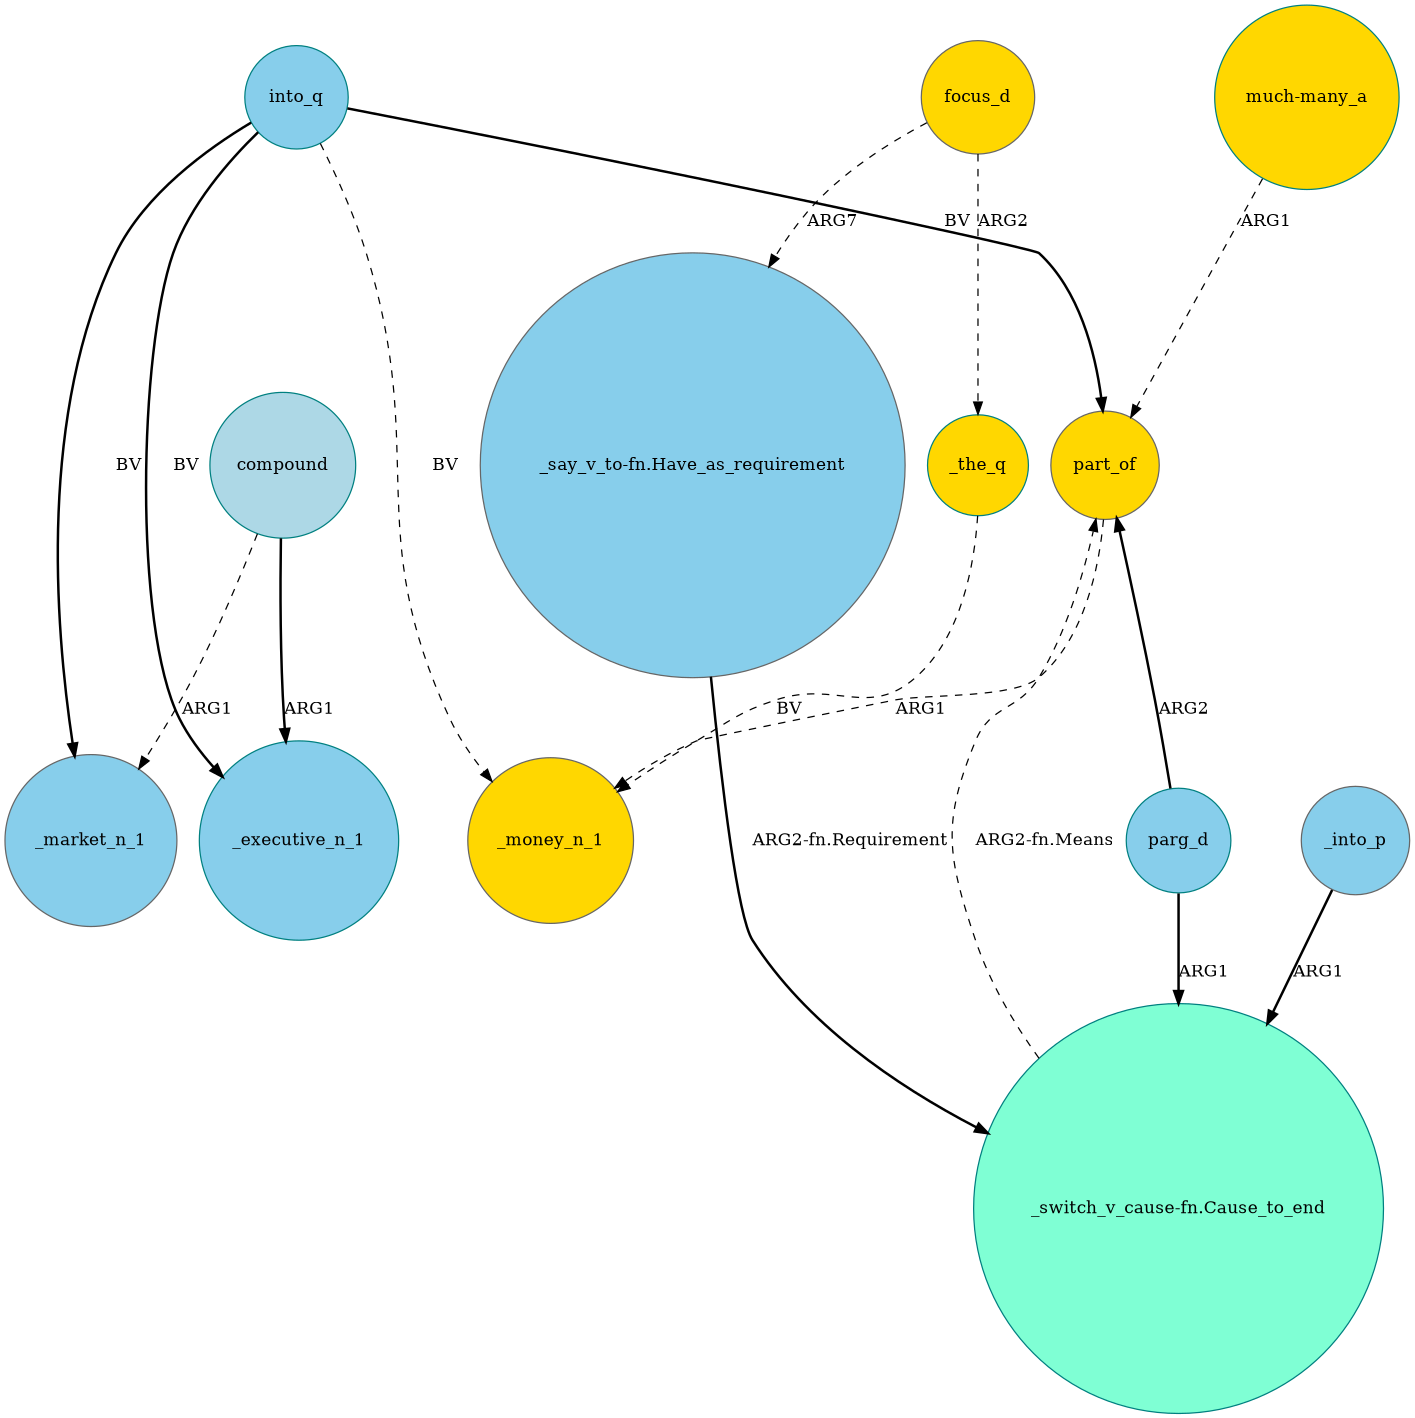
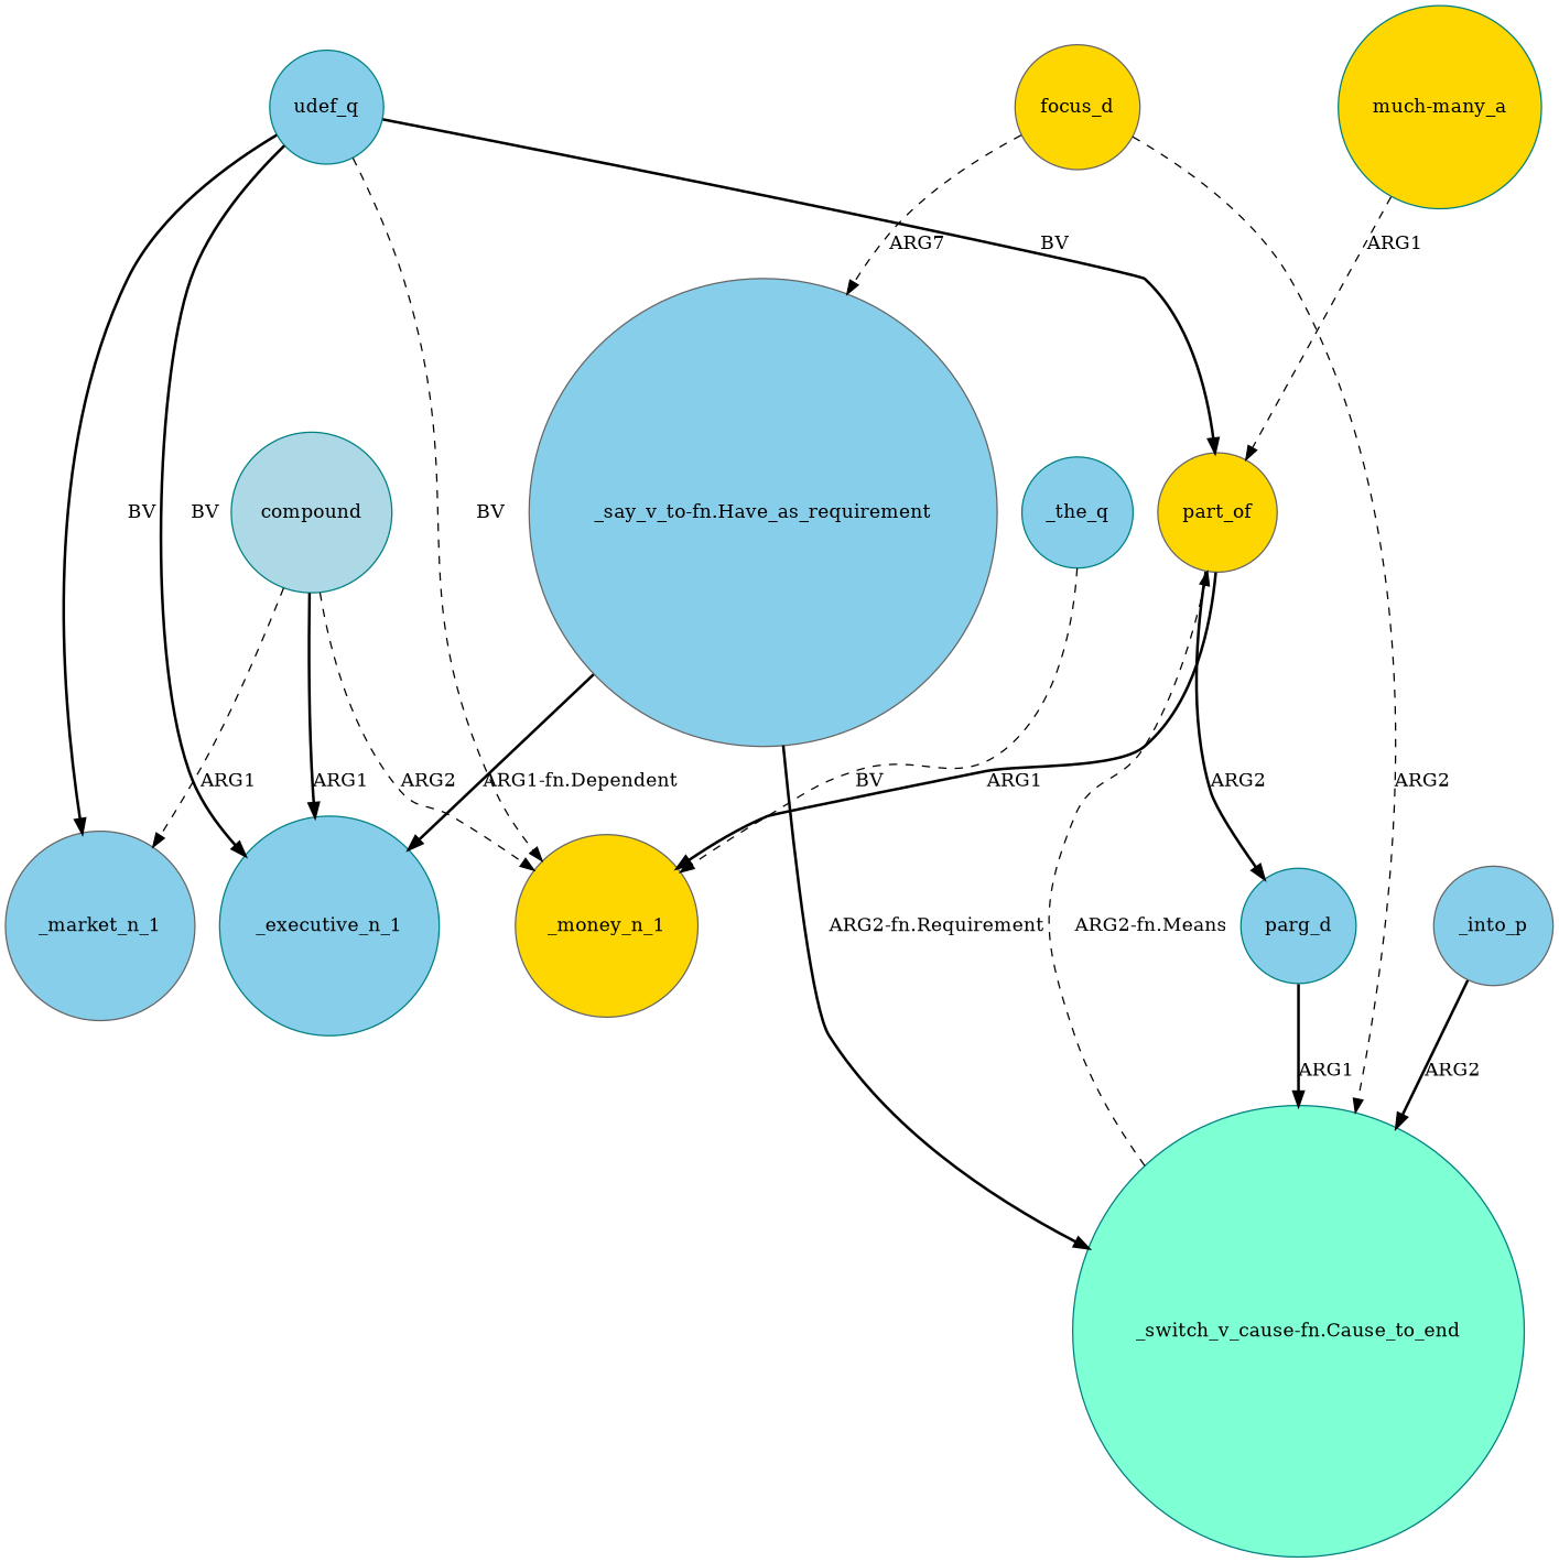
  digraph {
    node [color=teal fillcolor=skyblue shape=circle style=filled]
    edge [style=dashed]
    compound [fillcolor=lightblue]
    _market_n_1 [color=gray40]
    _executive_n_1
    _money_n_1 [color=gray40 fillcolor=gold]
-   udef_q [label=into_q]
+   udef_q
    part_of [color=gray40 fillcolor=gold]
    parg_d
    "_switch_v_cause-fn.Cause_to_end" [fillcolor=aquamarine]
    "_say_v_to-fn.Have_as_requirement" [color=gray40]
    _into_p [color=gray40]
    focus_d [color=gray40 fillcolor=gold]
-   _the_q [fillcolor=gold]
+   _the_q
    "much-many_a" [fillcolor=gold]
    compound -> _market_n_1 [label=ARG1]
    compound -> _executive_n_1 [label=ARG1 style=bold]
+   compound -> _money_n_1 [label=ARG2]
    udef_q -> _market_n_1 [label=BV style=bold]
    udef_q -> _executive_n_1 [label=BV style=bold]
    udef_q -> _money_n_1 [label=BV]
    udef_q -> part_of [label=BV style=bold]
-   part_of -> _money_n_1 [label=ARG1]
-   parg_d -> part_of [label=ARG2 style=bold]
+   part_of -> _money_n_1 [label=ARG1 style=bold]
+   part_of -> parg_d [label=ARG2 style=bold]
    parg_d -> "_switch_v_cause-fn.Cause_to_end" [label=ARG1 style=bold]
    "_switch_v_cause-fn.Cause_to_end" -> part_of [label="ARG2-fn.Means"]
+   "_say_v_to-fn.Have_as_requirement" -> _executive_n_1 [label="ARG1-fn.Dependent" style=bold]
    "_say_v_to-fn.Have_as_requirement" -> "_switch_v_cause-fn.Cause_to_end" [label="ARG2-fn.Requirement" style=bold]
-   _into_p -> "_switch_v_cause-fn.Cause_to_end" [label=ARG1 style=bold]
-   focus_d -> _the_q [label=ARG2]
+   _into_p -> "_switch_v_cause-fn.Cause_to_end" [label=ARG2 style=bold]
+   focus_d -> "_switch_v_cause-fn.Cause_to_end" [label=ARG2]
    focus_d -> "_say_v_to-fn.Have_as_requirement" [label=ARG7]
    _the_q -> _money_n_1 [label=BV]
    "much-many_a" -> part_of [label=ARG1]
  }
